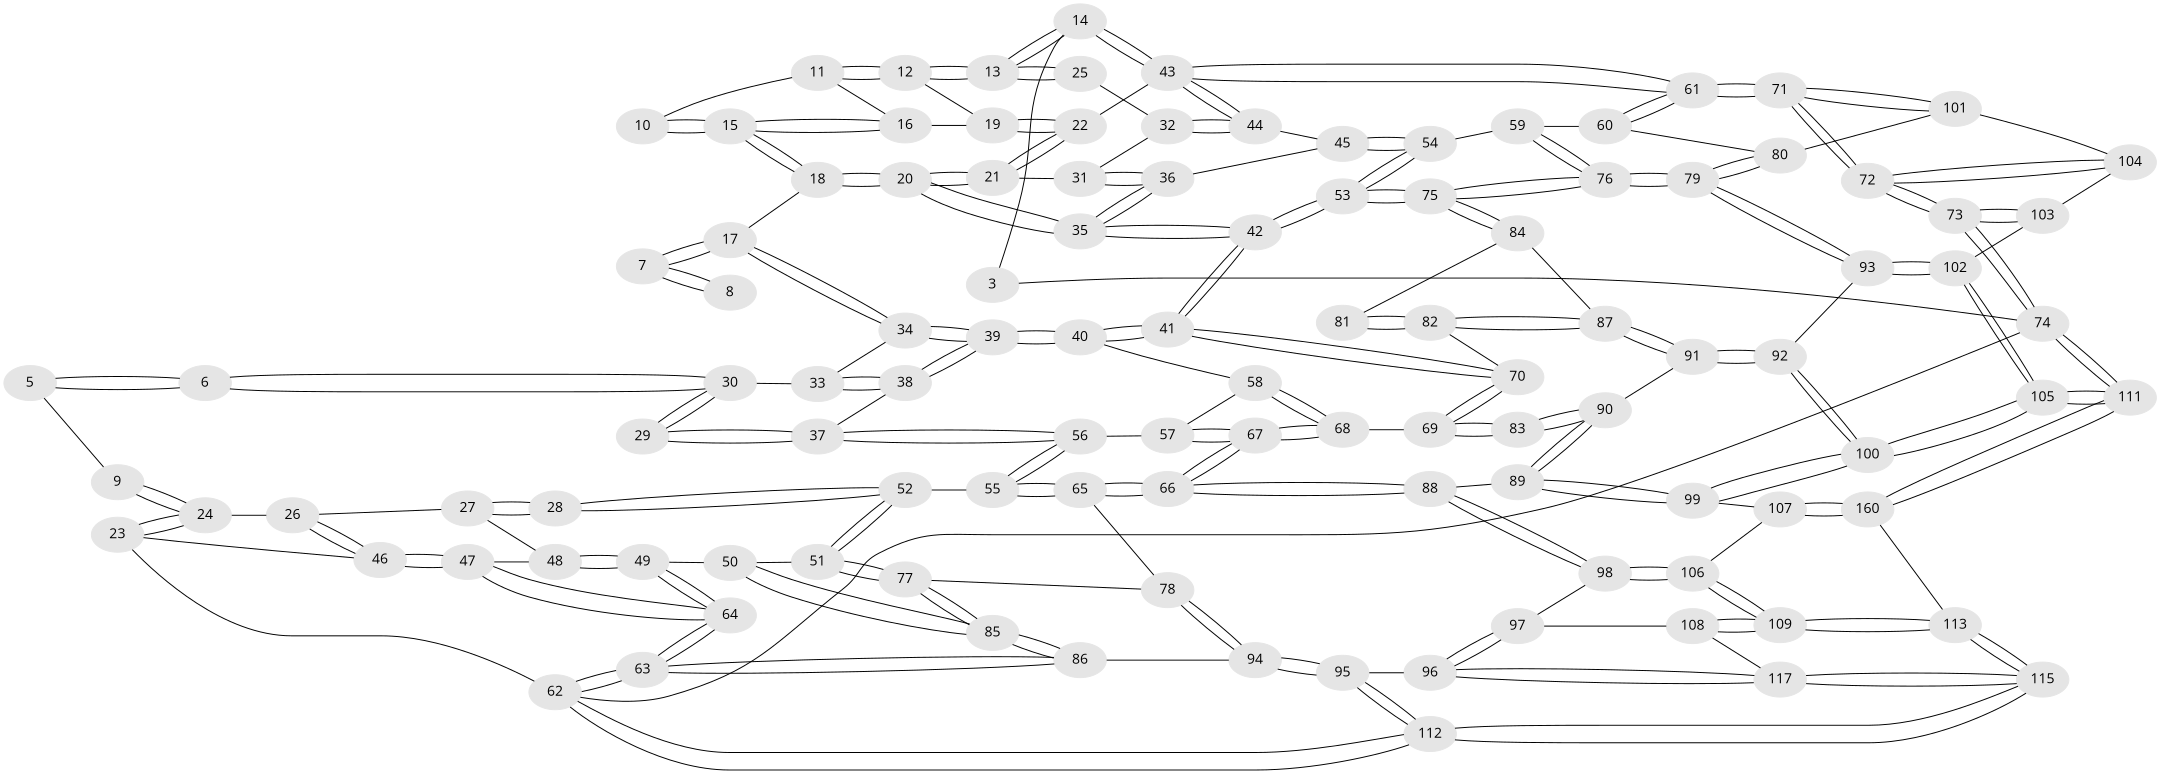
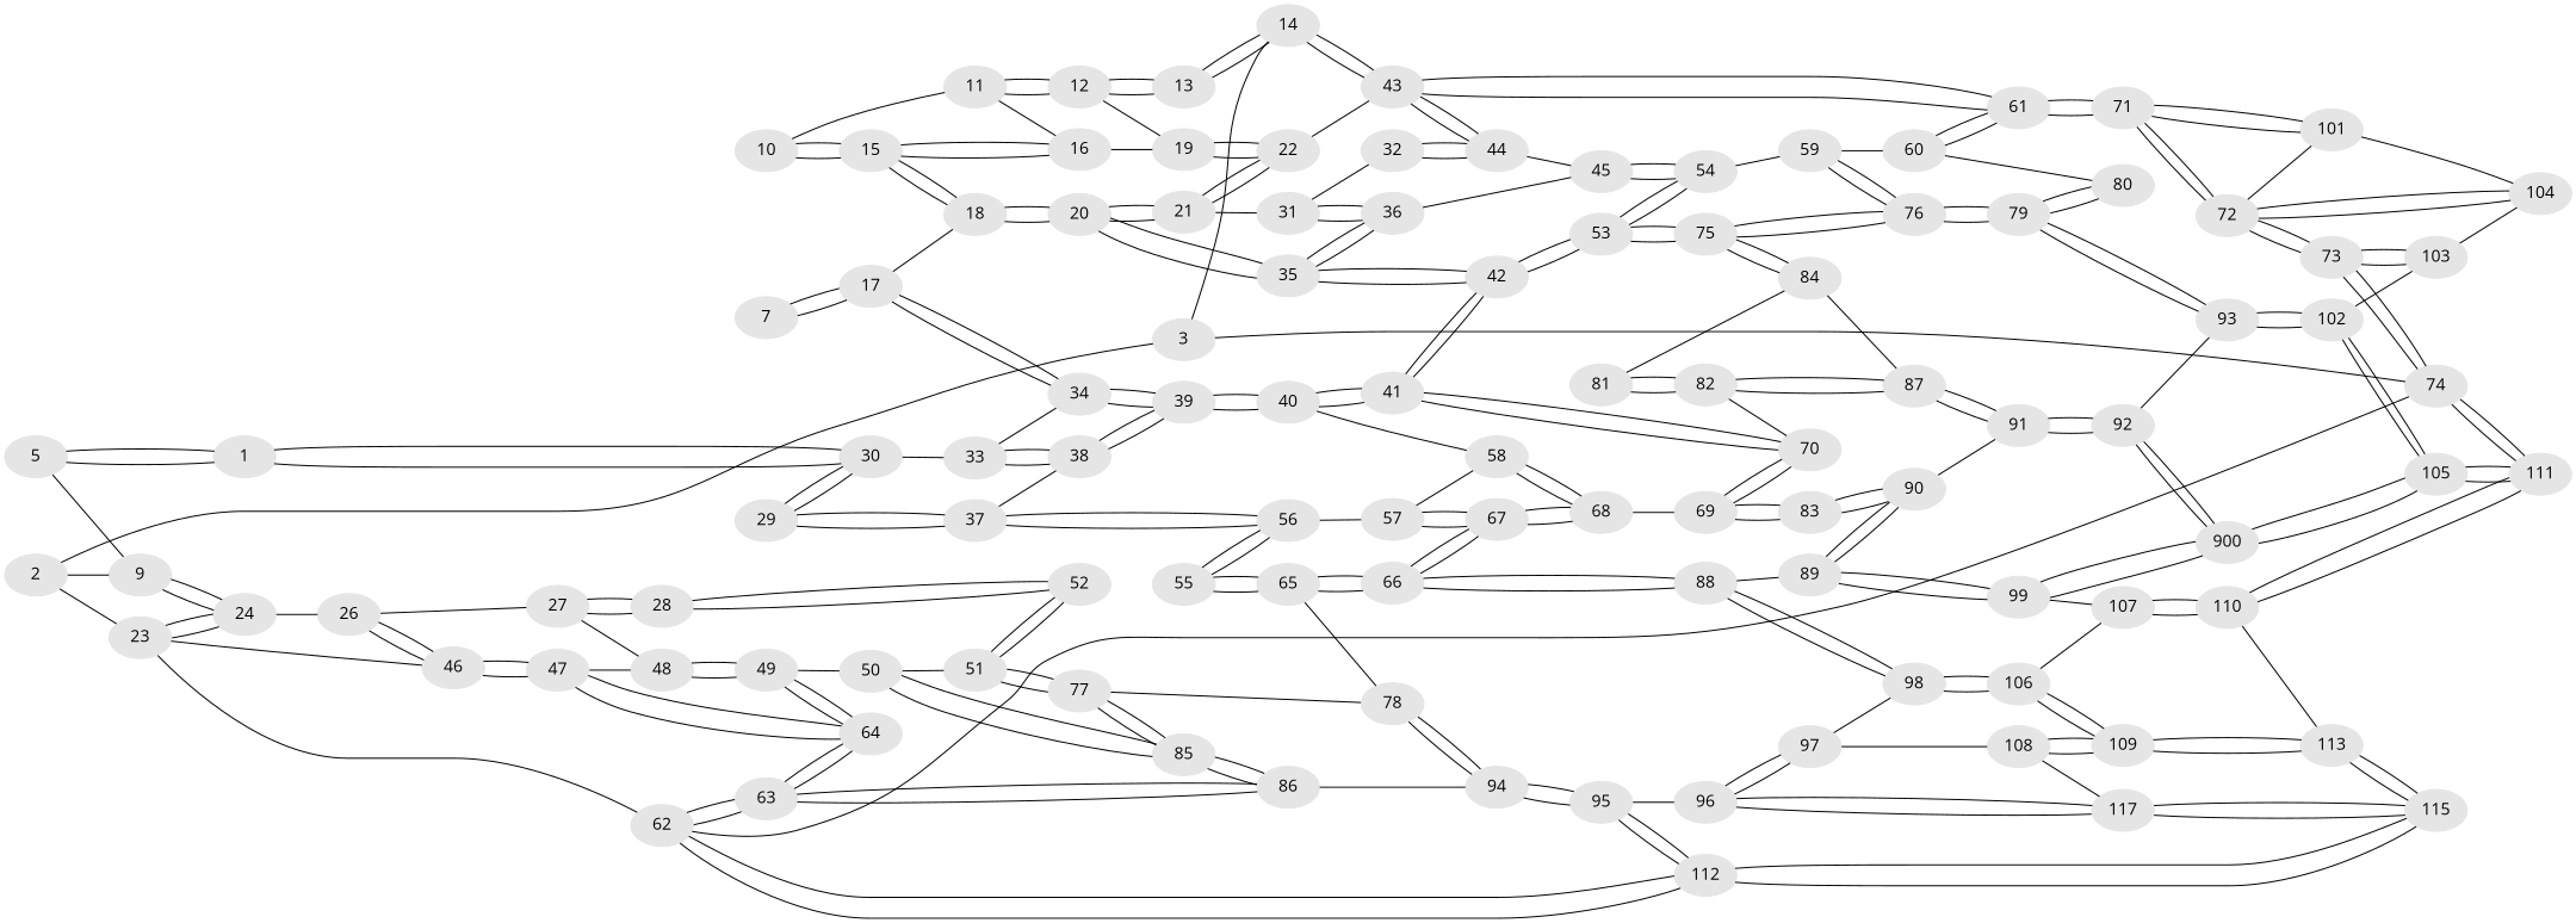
  graph {
    fontname="Open Sans"
    rankdir=LR
    node [color=gray90 fontname="Open Sans" style=filled]
    edge [fontname="Open Sans"]
+   2
    3
    9
    23
    5
-   6
+   6 [label=1]
    14
    74
    24
    46
    62
    43
    111
    30
    7
-   8
    17
    33
    18
    34
    10
    11
    15
    26
    12
    16
    13
    19
-   25
    22
    32
    44
    61
    20
    39
    21
    35
    31
    36
    42
    47
    63
    112
    27
    28
    48
    52
    49
    29
    37
    55
    38
    56
    45
    40
    53
    54
    57
    41
    58
    70
    68
    75
    71
    59
    64
    50
    51
    85
    77
    86
    78
    65
    76
    84
    60
    66
    67
    69
    80
    79
    101
    72
    115
    94
    88
    89
    98
    83
    90
    73
    104
    103
    87
    93
    95
    102
    81
    82
    91
    92
    99
    106
-   100
+   100 [label=900]
    107
    105
    96
    97
    n109 [label=117]
    108
    109
-   110 [label=160]
+   110
    113
+   2 -- 3
+   2 -- 9
+   2 -- 23
    3 -- 14
    3 -- 74
    9 -- 24
    9 -- 24
    23 -- 24
    23 -- 24
    23 -- 46
    23 -- 62
    5 -- 9
    5 -- 6
    5 -- 6
    6 -- 30
    6 -- 30
    14 -- 43
    14 -- 43
    74 -- 111
    74 -- 111
    24 -- 26
    46 -- 47
    46 -- 47
    62 -- 74
    62 -- 63
    62 -- 63
    62 -- 112
    62 -- 112
    43 -- 44
    43 -- 44
    43 -- 61
    43 -- 61
    30 -- 33
-   7 -- 8
-   7 -- 8
    7 -- 17
    7 -- 17
    17 -- 18
    17 -- 34
    17 -- 34
    33 -- 34
    33 -- 38
    33 -- 38
    18 -- 20
    18 -- 20
    34 -- 39
    34 -- 39
    10 -- 11
    10 -- 15
    10 -- 15
    11 -- 12
    11 -- 12
    11 -- 16
    15 -- 18
    15 -- 18
    15 -- 16
    15 -- 16
    26 -- 46
    26 -- 46
    26 -- 27
    12 -- 13
    12 -- 13
    12 -- 19
    16 -- 19
    13 -- 14
    13 -- 14
-   13 -- 25
-   13 -- 25
    19 -- 22
    19 -- 22
-   25 -- 32
    22 -- 43
    32 -- 44
    32 -- 44
    44 -- 45
    61 -- 71
    61 -- 71
    20 -- 21
    20 -- 21
    20 -- 35
    20 -- 35
    39 -- 40
    39 -- 40
    21 -- 22
    21 -- 22
    21 -- 31
    35 -- 36
    35 -- 36
    35 -- 42
    35 -- 42
    31 -- 32
    31 -- 36
    31 -- 36
    36 -- 45
    42 -- 53
    42 -- 53
    47 -- 48
    47 -- 64
    47 -- 64
    63 -- 64
    63 -- 64
    63 -- 86
    63 -- 86
    112 -- 115
    112 -- 115
    27 -- 28
    27 -- 28
    27 -- 48
    28 -- 52
    28 -- 52
    48 -- 49
    48 -- 49
-   52 -- 55
    49 -- 64
    49 -- 64
    49 -- 50
    29 -- 30
    29 -- 30
    29 -- 37
    29 -- 37
    37 -- 38
    37 -- 56
    37 -- 56
    55 -- 56
    55 -- 56
    55 -- 65
    55 -- 65
    38 -- 39
    38 -- 39
    56 -- 57
    45 -- 54
    45 -- 54
    40 -- 41
    40 -- 41
    40 -- 58
    53 -- 54
    53 -- 54
    53 -- 75
    53 -- 75
    54 -- 59
    57 -- 58
    57 -- 67
    57 -- 67
    41 -- 42
    41 -- 42
    41 -- 70
    41 -- 70
    58 -- 68
    58 -- 68
    68 -- 69
    75 -- 76
    75 -- 76
    75 -- 84
    75 -- 84
    71 -- 101
    71 -- 101
    71 -- 72
    71 -- 72
    59 -- 76
    59 -- 76
    59 -- 60
    50 -- 51
    50 -- 85
    50 -- 85
    51 -- 52
    51 -- 52
    51 -- 77
    51 -- 77
    85 -- 86
    85 -- 86
    77 -- 85
    77 -- 85
    77 -- 78
    86 -- 94
    78 -- 94
    78 -- 94
    65 -- 78
    65 -- 66
    65 -- 66
    76 -- 79
    76 -- 79
    84 -- 87
    60 -- 61
    60 -- 61
    60 -- 80
    66 -- 67
    66 -- 67
    66 -- 88
    66 -- 88
    67 -- 68
    67 -- 68
    69 -- 70
    69 -- 70
    69 -- 83
    69 -- 83
-   80 -- 101
+   72 -- 101
    79 -- 80
    79 -- 80
    79 -- 93
    79 -- 93
    101 -- 104
    72 -- 73
    72 -- 73
    72 -- 104
    72 -- 104
    94 -- 95
    94 -- 95
    88 -- 89
    88 -- 98
    88 -- 98
    89 -- 90
    89 -- 90
    89 -- 99
    89 -- 99
    98 -- 106
    98 -- 106
    83 -- 90
    83 -- 90
    90 -- 91
    73 -- 74
    73 -- 74
    73 -- 103
    73 -- 103
    103 -- 104
    87 -- 91
    87 -- 91
    93 -- 102
    93 -- 102
    95 -- 112
    95 -- 112
    95 -- 96
    102 -- 103
    102 -- 105
    102 -- 105
    81 -- 84
    81 -- 82
    81 -- 82
    82 -- 70
    82 -- 87
    82 -- 87
    91 -- 92
    91 -- 92
    92 -- 93
    92 -- 100
    92 -- 100
    99 -- 100
    99 -- 100
    99 -- 107
    106 -- 107
    106 -- 109
    106 -- 109
    100 -- 105
    100 -- 105
    107 -- 110
    107 -- 110
    105 -- 111
    105 -- 111
    96 -- 97
    96 -- 97
    96 -- n109
    96 -- n109
    97 -- 98
    97 -- 108
    n109 -- 115
    n109 -- 115
    108 -- n109
    108 -- 109
    108 -- 109
    109 -- 113
    109 -- 113
    110 -- 111
    110 -- 111
    110 -- 113
    113 -- 115
    113 -- 115
  }
